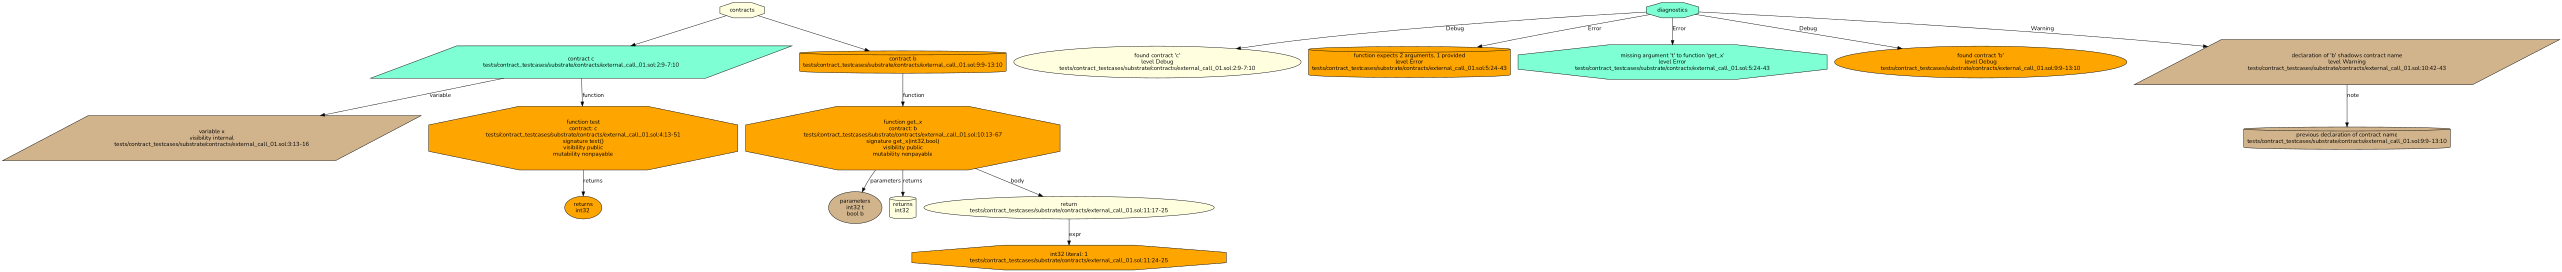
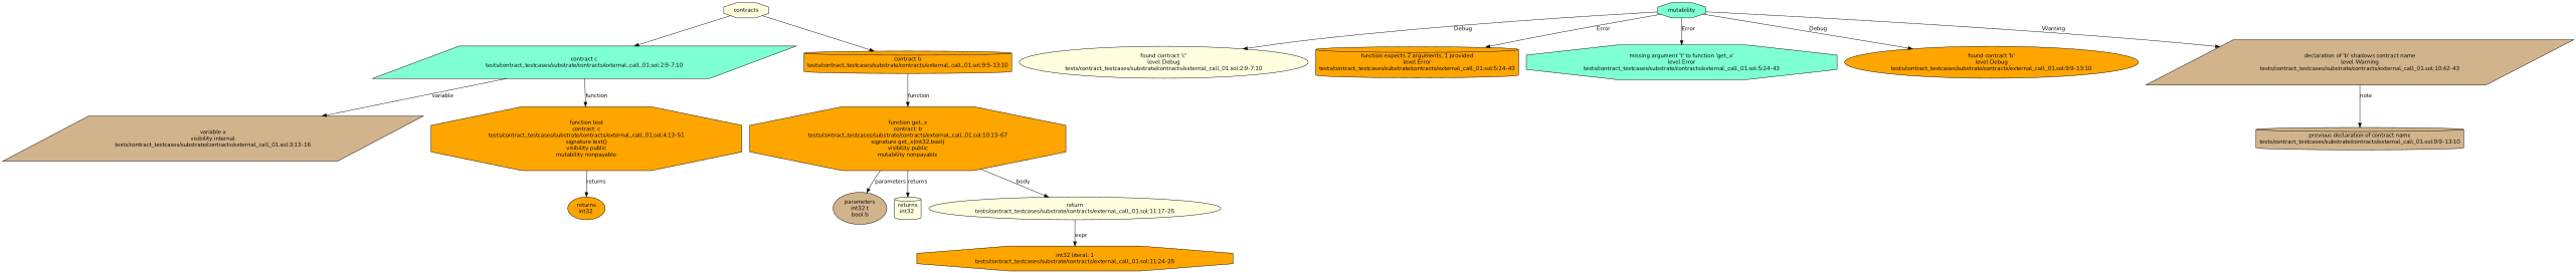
  strict digraph {
    fontname=Nunito
    node [style=filled fillcolor=orange shape=octagon fontname=Nunito]
    edge [fontname=Nunito]
    n1 [label="contract c\ntests/contract_testcases/substrate/contracts/external_call_01.sol:2:9-7:10" fillcolor=aquamarine shape=parallelogram]
    n2 [label="variable x\nvisibility internal\ntests/contract_testcases/substrate/contracts/external_call_01.sol:3:13-16" fillcolor=tan shape=parallelogram]
    n3 [label="function test\ncontract: c\ntests/contract_testcases/substrate/contracts/external_call_01.sol:4:13-51\nsignature test()\nvisibility public\nmutability nonpayable"]
    n4 [label="returns\nint32 " shape=ellipse]
    n5 [label="contract b\ntests/contract_testcases/substrate/contracts/external_call_01.sol:9:9-13:10" shape=cylinder]
    n6 [label="function get_x\ncontract: b\ntests/contract_testcases/substrate/contracts/external_call_01.sol:10:13-67\nsignature get_x(int32,bool)\nvisibility public\nmutability nonpayable"]
    n7 [label="parameters\nint32 t\nbool b" fillcolor=tan shape=ellipse]
    n8 [label="returns\nint32 " fillcolor=lightyellow shape=cylinder]
    n9 [label="return\ntests/contract_testcases/substrate/contracts/external_call_01.sol:11:17-25" fillcolor=lightyellow shape=ellipse]
    n10 [label="int32 literal: 1\ntests/contract_testcases/substrate/contracts/external_call_01.sol:11:24-25"]
    n11 [label="found contract 'c'\nlevel Debug\ntests/contract_testcases/substrate/contracts/external_call_01.sol:2:9-7:10" fillcolor=lightyellow shape=ellipse]
    n12 [label="function expects 2 arguments, 1 provided\nlevel Error\ntests/contract_testcases/substrate/contracts/external_call_01.sol:5:24-43" shape=cylinder]
    n13 [label="missing argument 't' to function 'get_x'\nlevel Error\ntests/contract_testcases/substrate/contracts/external_call_01.sol:5:24-43" fillcolor=aquamarine]
    n14 [label="found contract 'b'\nlevel Debug\ntests/contract_testcases/substrate/contracts/external_call_01.sol:9:9-13:10" shape=ellipse]
    n15 [label="declaration of 'b' shadows contract name\nlevel Warning\ntests/contract_testcases/substrate/contracts/external_call_01.sol:10:42-43" fillcolor=tan shape=parallelogram]
    n16 [label="previous declaration of contract name\ntests/contract_testcases/substrate/contracts/external_call_01.sol:9:9-13:10" fillcolor=tan shape=cylinder]
    contracts [fillcolor=lightyellow]
-   diagnostics [fillcolor=aquamarine]
+   diagnostics [fillcolor=aquamarine label=mutability]
    n1 -> n2 [label=variable]
    n1 -> n3 [label=function]
    n3 -> n4 [label=returns]
    n5 -> n6 [label=function]
    n6 -> n7 [label=parameters]
    n6 -> n8 [label=returns]
    n6 -> n9 [label=body]
    n9 -> n10 [label=expr]
    n15 -> n16 [label=note]
    contracts -> n1
    contracts -> n5
    diagnostics -> n11 [label=Debug]
    diagnostics -> n12 [label=Error]
    diagnostics -> n13 [label=Error]
    diagnostics -> n14 [label=Debug]
    diagnostics -> n15 [label=Warning]
  }
